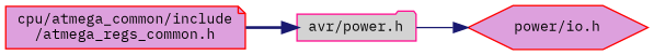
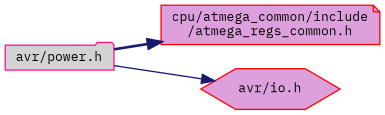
  digraph {
    fontname="IBM Plex Mono"
    rankdir=LR
    node [color=red fillcolor=plum fontname="IBM Plex Mono" fontsize=10 style=filled]
    edge [color=midnightblue fontname="IBM Plex Mono" fontsize=10 labelfontname=Helvetica labelfontsize=10]
    n1 [fontcolor=black height=0.2 label="cpu/atmega_common/include\l/atmega_regs_common.h" shape=note width=0.4]
    n2 [color=deeppink fillcolor=lightgrey height=0.2 label="avr/power.h" shape=folder width=0.4]
-   n3 [height=0.2 label="power/io.h" shape=hexagon width=0.4]
-   n1 -> n2 [style=bold]
+   n3 [height=0.2 label="avr/io.h" shape=hexagon width=0.4]
+   n2 -> n1 [style=bold]
    n2 -> n3 [style=solid]
  }
